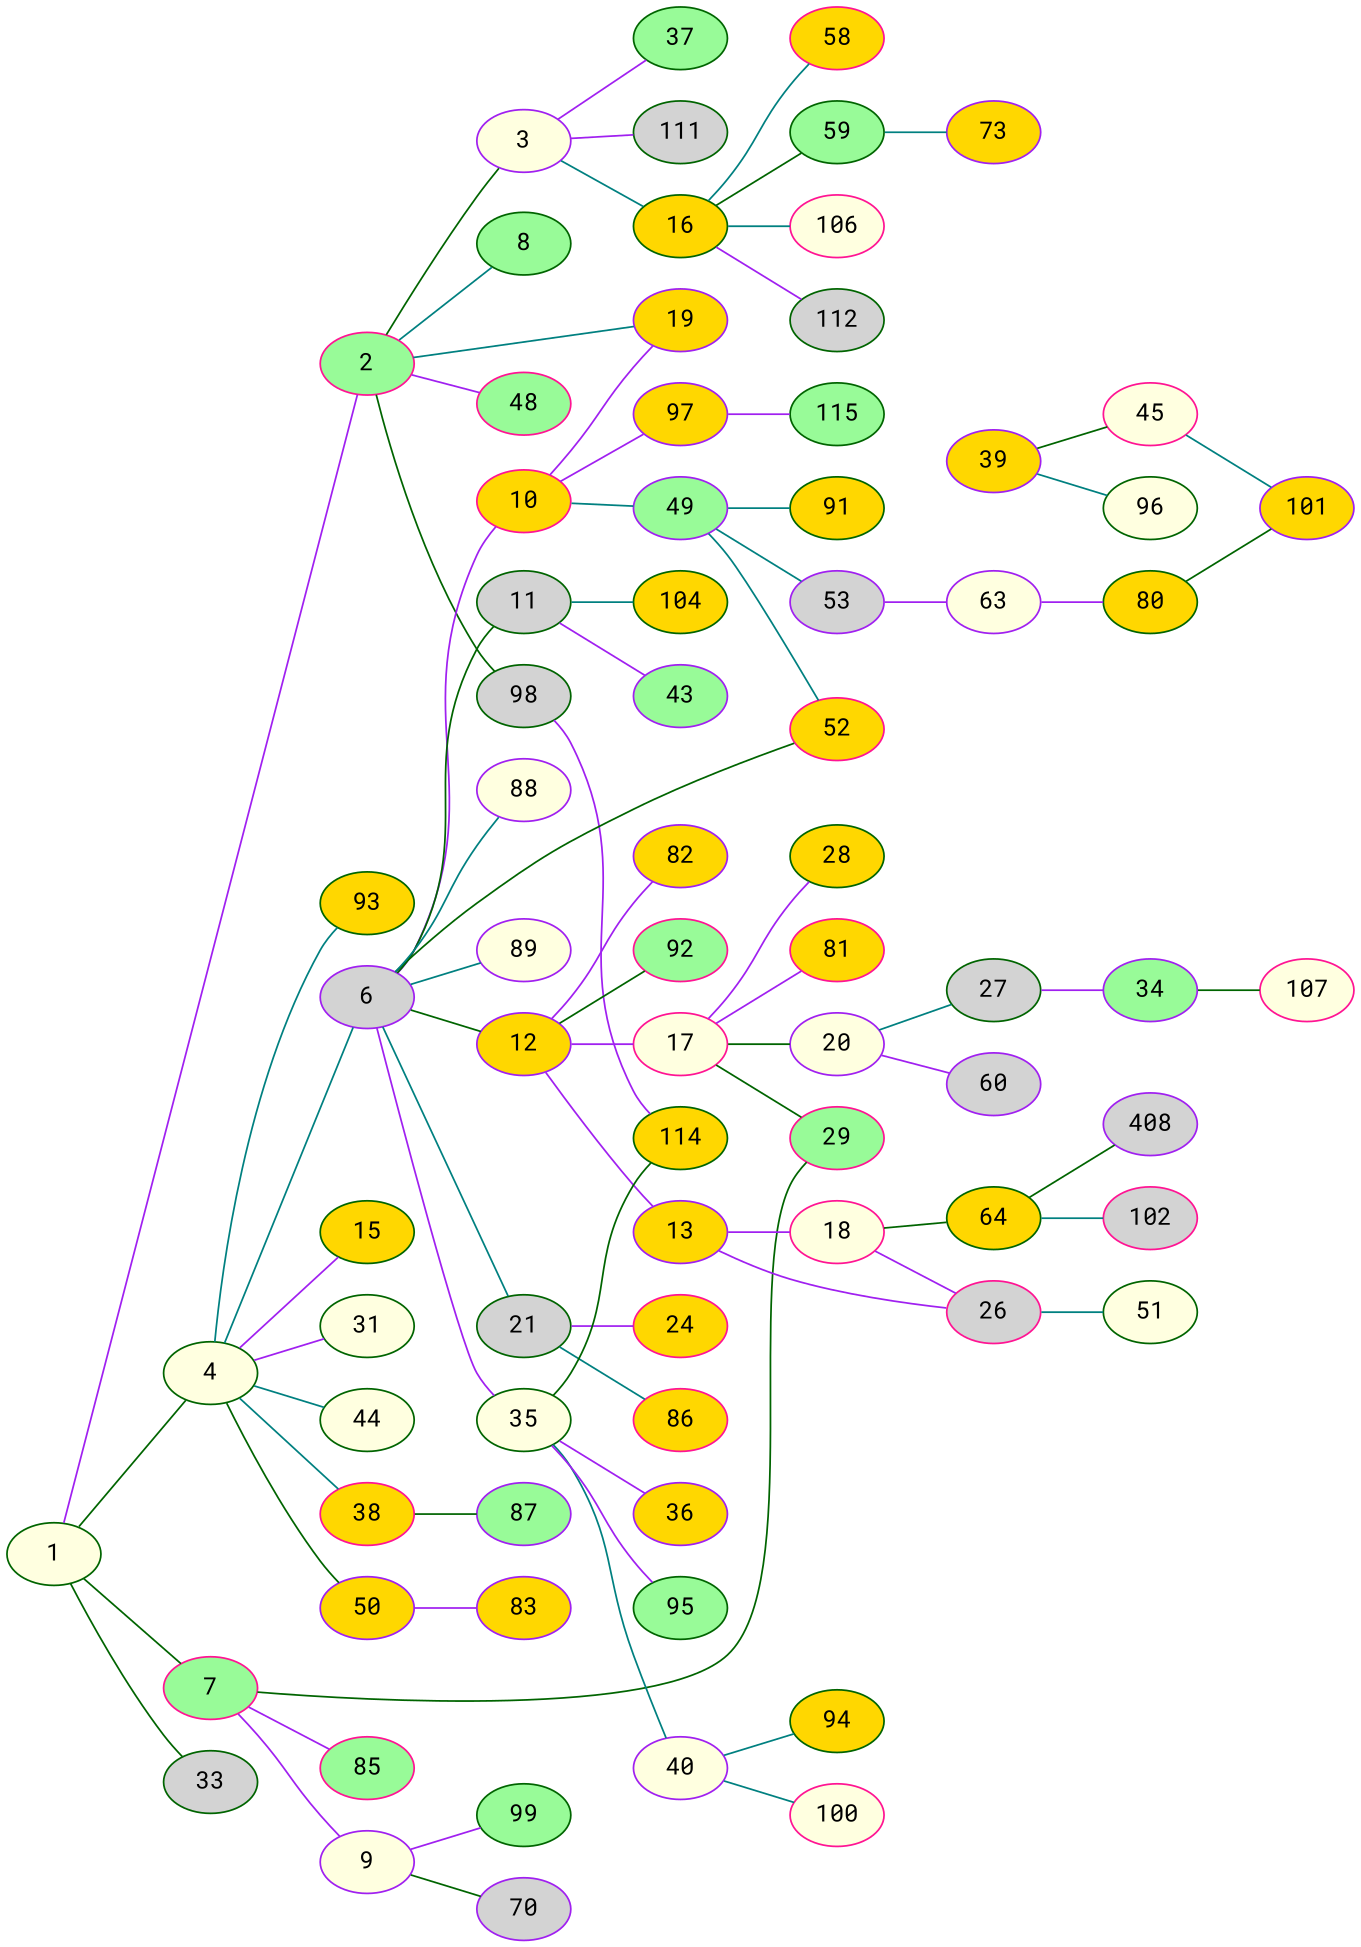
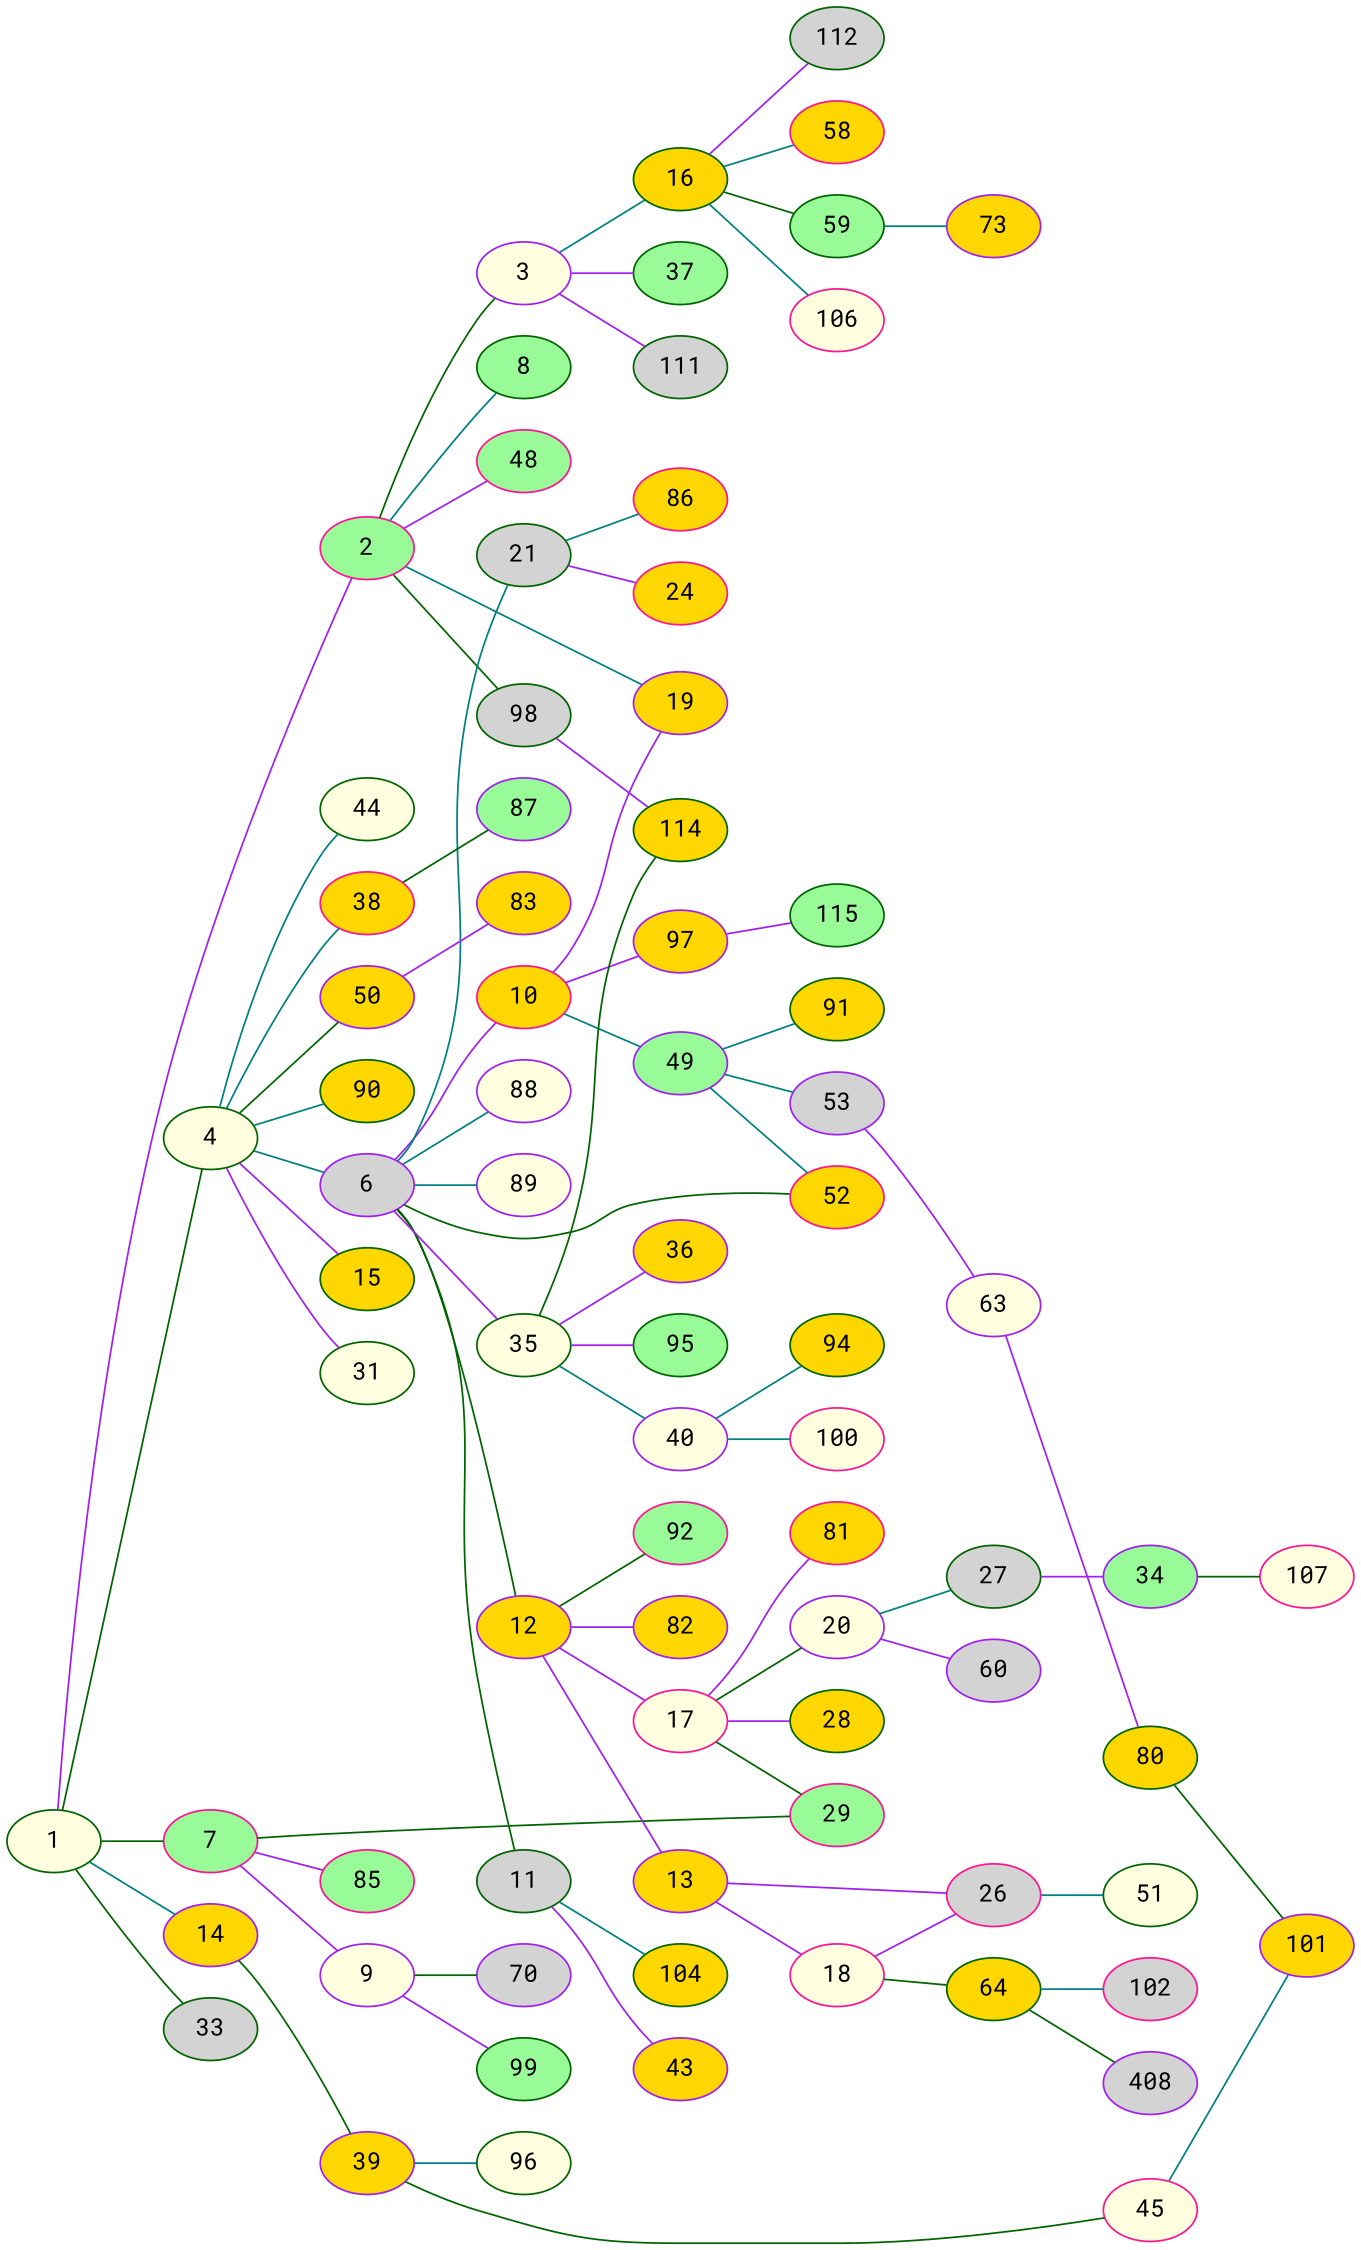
  graph {
    fontname="Roboto Mono"
    rankdir=LR
    node [color=darkgreen fillcolor=gold fontname="Roboto Mono" style=filled]
    edge [color=purple fontname="Roboto Mono"]
    1 [fillcolor=lightyellow super="+5"]
    2 [color=deeppink fillcolor=palegreen super="+78"]
    4 [fillcolor=lightyellow super="+93"]
    7 [color=deeppink fillcolor=palegreen super="+66"]
+   14 [color=purple]
    33 [fillcolor=lightgrey]
    3 [color=purple fillcolor=lightyellow super="+23"]
    8 [fillcolor=palegreen super="+25"]
    19 [color=purple]
    48 [color=deeppink fillcolor=palegreen]
    98 [fillcolor=lightgrey super="+109"]
    6 [color=purple fillcolor=lightgrey super="+84"]
    15 [super="+32"]
    31 [fillcolor=lightyellow super="+68"]
    38 [color=deeppink]
    44 [fillcolor=lightyellow]
    50 [color=purple super="+75"]
-   90 [label=93]
+   90
    9 [color=purple fillcolor=lightyellow super="+22"]
    29 [color=deeppink fillcolor=palegreen super="+46"]
    85 [color=deeppink fillcolor=palegreen]
    39 [color=purple super="+57"]
    16 [super="+30"]
    37 [fillcolor=palegreen super="+105"]
    111 [fillcolor=lightgrey]
    114
    58 [color=deeppink super="+79"]
    59 [fillcolor=palegreen]
    106 [color=deeppink fillcolor=lightyellow]
    112 [fillcolor=lightgrey]
    10 [color=deeppink super="+47"]
    11 [fillcolor=lightgrey super="+41"]
    12 [color=purple super="+74"]
    21 [fillcolor=lightgrey super="+56"]
    35 [fillcolor=lightyellow super="+42"]
    52 [color=deeppink super="+103"]
    88 [color=purple fillcolor=lightyellow]
    89 [color=purple fillcolor=lightyellow]
    87 [color=purple fillcolor=palegreen]
    83 [color=purple super="+113"]
    49 [color=purple fillcolor=palegreen super="+62"]
    97 [color=purple]
-   43 [color=purple fillcolor=palegreen]
+   43 [color=purple]
    104
    13 [color=purple]
    17 [color=deeppink fillcolor=lightyellow super="+54"]
    82 [color=purple]
    92 [color=deeppink fillcolor=palegreen]
    24 [color=deeppink super="+67"]
    86 [color=deeppink]
    36 [color=purple]
    40 [color=purple fillcolor=lightyellow super="+65"]
    95 [fillcolor=palegreen]
    70 [color=purple fillcolor=lightgrey]
    99 [fillcolor=palegreen]
    53 [color=purple fillcolor=lightgrey]
    91
    115 [fillcolor=palegreen]
    18 [color=deeppink fillcolor=lightyellow super="+69"]
    26 [color=deeppink fillcolor=lightgrey super="+72"]
    20 [color=purple fillcolor=lightyellow super="+55"]
    28
    81 [color=deeppink]
    64 [super="+71"]
    51 [fillcolor=lightyellow]
    45 [color=deeppink fillcolor=lightyellow super="+61"]
    96 [fillcolor=lightyellow]
    73 [color=purple super="+116"]
    27 [fillcolor=lightgrey super="+76"]
    60 [color=purple fillcolor=lightgrey]
    102 [color=deeppink fillcolor=lightgrey]
    n72 [color=purple fillcolor=lightgrey label=408]
    34 [color=purple fillcolor=palegreen]
    107 [color=deeppink fillcolor=lightyellow super="+110"]
    94
    100 [color=deeppink fillcolor=lightyellow]
    101 [color=purple]
    63 [color=purple fillcolor=lightyellow super="+77"]
    80
    1 -- 2
    1 -- 4 [color=darkgreen]
    1 -- 7 [color=darkgreen]
+   1 -- 14 [color=teal]
    1 -- 33 [color=darkgreen]
    2 -- 3 [color=darkgreen]
    2 -- 8 [color=teal]
    2 -- 19 [color=teal]
    2 -- 48
    2 -- 98 [color=darkgreen]
    4 -- 6 [color=teal]
    4 -- 15
    4 -- 31
    4 -- 38 [color=teal]
    4 -- 44 [color=teal]
    4 -- 50 [color=darkgreen]
    4 -- 90 [color=teal]
    7 -- 9
    7 -- 29 [color=darkgreen]
    7 -- 85
+   14 -- 39 [color=darkgreen]
    3 -- 16 [color=teal]
    3 -- 37
    3 -- 111
    98 -- 114
    6 -- 10
    6 -- 11 [color=darkgreen]
    6 -- 12 [color=darkgreen]
    6 -- 21 [color=teal]
    6 -- 35
    6 -- 52 [color=darkgreen]
    6 -- 88 [color=teal]
    6 -- 89 [color=teal]
    38 -- 87 [color=darkgreen]
    50 -- 83
    9 -- 70 [color=darkgreen]
    9 -- 99
    39 -- 45 [color=darkgreen]
    39 -- 96 [color=teal]
    16 -- 58 [color=teal]
    16 -- 59 [color=darkgreen]
    16 -- 106 [color=teal]
    16 -- 112
    59 -- 73 [color=teal]
    10 -- 19
    10 -- 49 [color=teal]
    10 -- 97
    11 -- 43
    11 -- 104 [color=teal]
    12 -- 13
    12 -- 17
    12 -- 82
    12 -- 92 [color=darkgreen]
    21 -- 24
    21 -- 86 [color=teal]
    35 -- 114 [color=darkgreen]
    35 -- 36
    35 -- 40 [color=teal]
    35 -- 95
    49 -- 52 [color=teal]
    49 -- 53 [color=teal]
    49 -- 91 [color=teal]
    97 -- 115
    13 -- 18
    13 -- 26
    17 -- 29 [color=darkgreen]
    17 -- 20 [color=darkgreen]
    17 -- 28
    17 -- 81
    40 -- 94 [color=teal]
    40 -- 100 [color=teal]
    53 -- 63
    18 -- 26
    18 -- 64 [color=darkgreen]
    26 -- 51 [color=teal]
    20 -- 27 [color=teal]
    20 -- 60
    64 -- 102 [color=teal]
    64 -- n72 [color=darkgreen]
    45 -- 101 [color=teal]
    27 -- 34
    34 -- 107 [color=darkgreen]
    63 -- 80
    80 -- 101 [color=darkgreen]
  }
